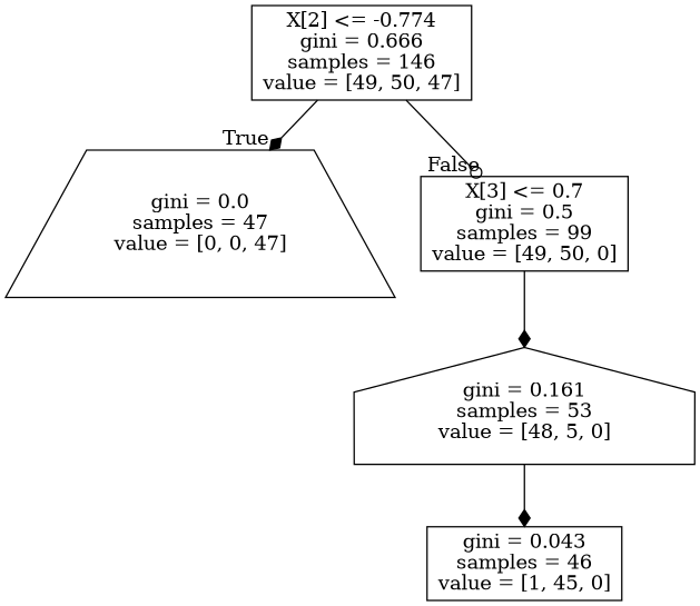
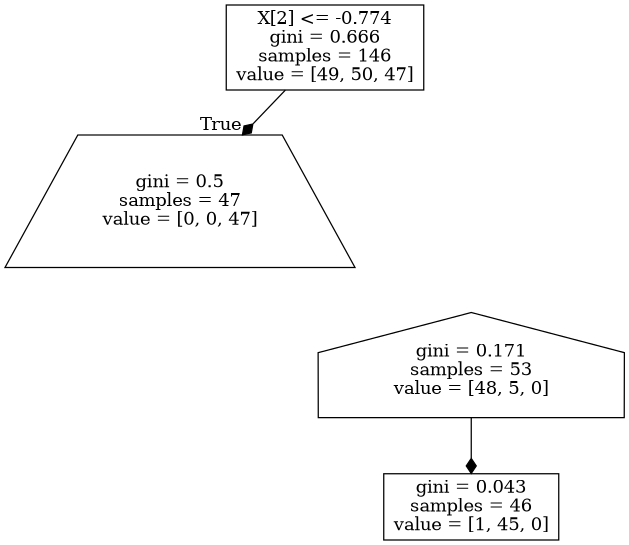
  digraph {
    node [shape=box]
    edge [arrowhead=diamond]
    n1 [label="X[2] <= -0.774\ngini = 0.666\nsamples = 146\nvalue = [49, 50, 47]"]
-   n2 [label="gini = 0.0\nsamples = 47\nvalue = [0, 0, 47]" shape=trapezium]
-   n3 [label="X[3] <= 0.7\ngini = 0.5\nsamples = 99\nvalue = [49, 50, 0]"]
-   n4 [label="gini = 0.161\nsamples = 53\nvalue = [48, 5, 0]" shape=house]
+   n2 [label="gini = 0.5\nsamples = 47\nvalue = [0, 0, 47]" shape=trapezium]
+   n4 [label="gini = 0.171\nsamples = 53\nvalue = [48, 5, 0]" shape=house]
    n5 [label="gini = 0.043\nsamples = 46\nvalue = [1, 45, 0]"]
    n1 -> n2 [headlabel=True labelangle=45 labeldistance=2.5]
-   n1 -> n3 [arrowhead=odot headlabel=False labelangle=-45 labeldistance=2.5]
-   n3 -> n4
    n4 -> n5
  }
